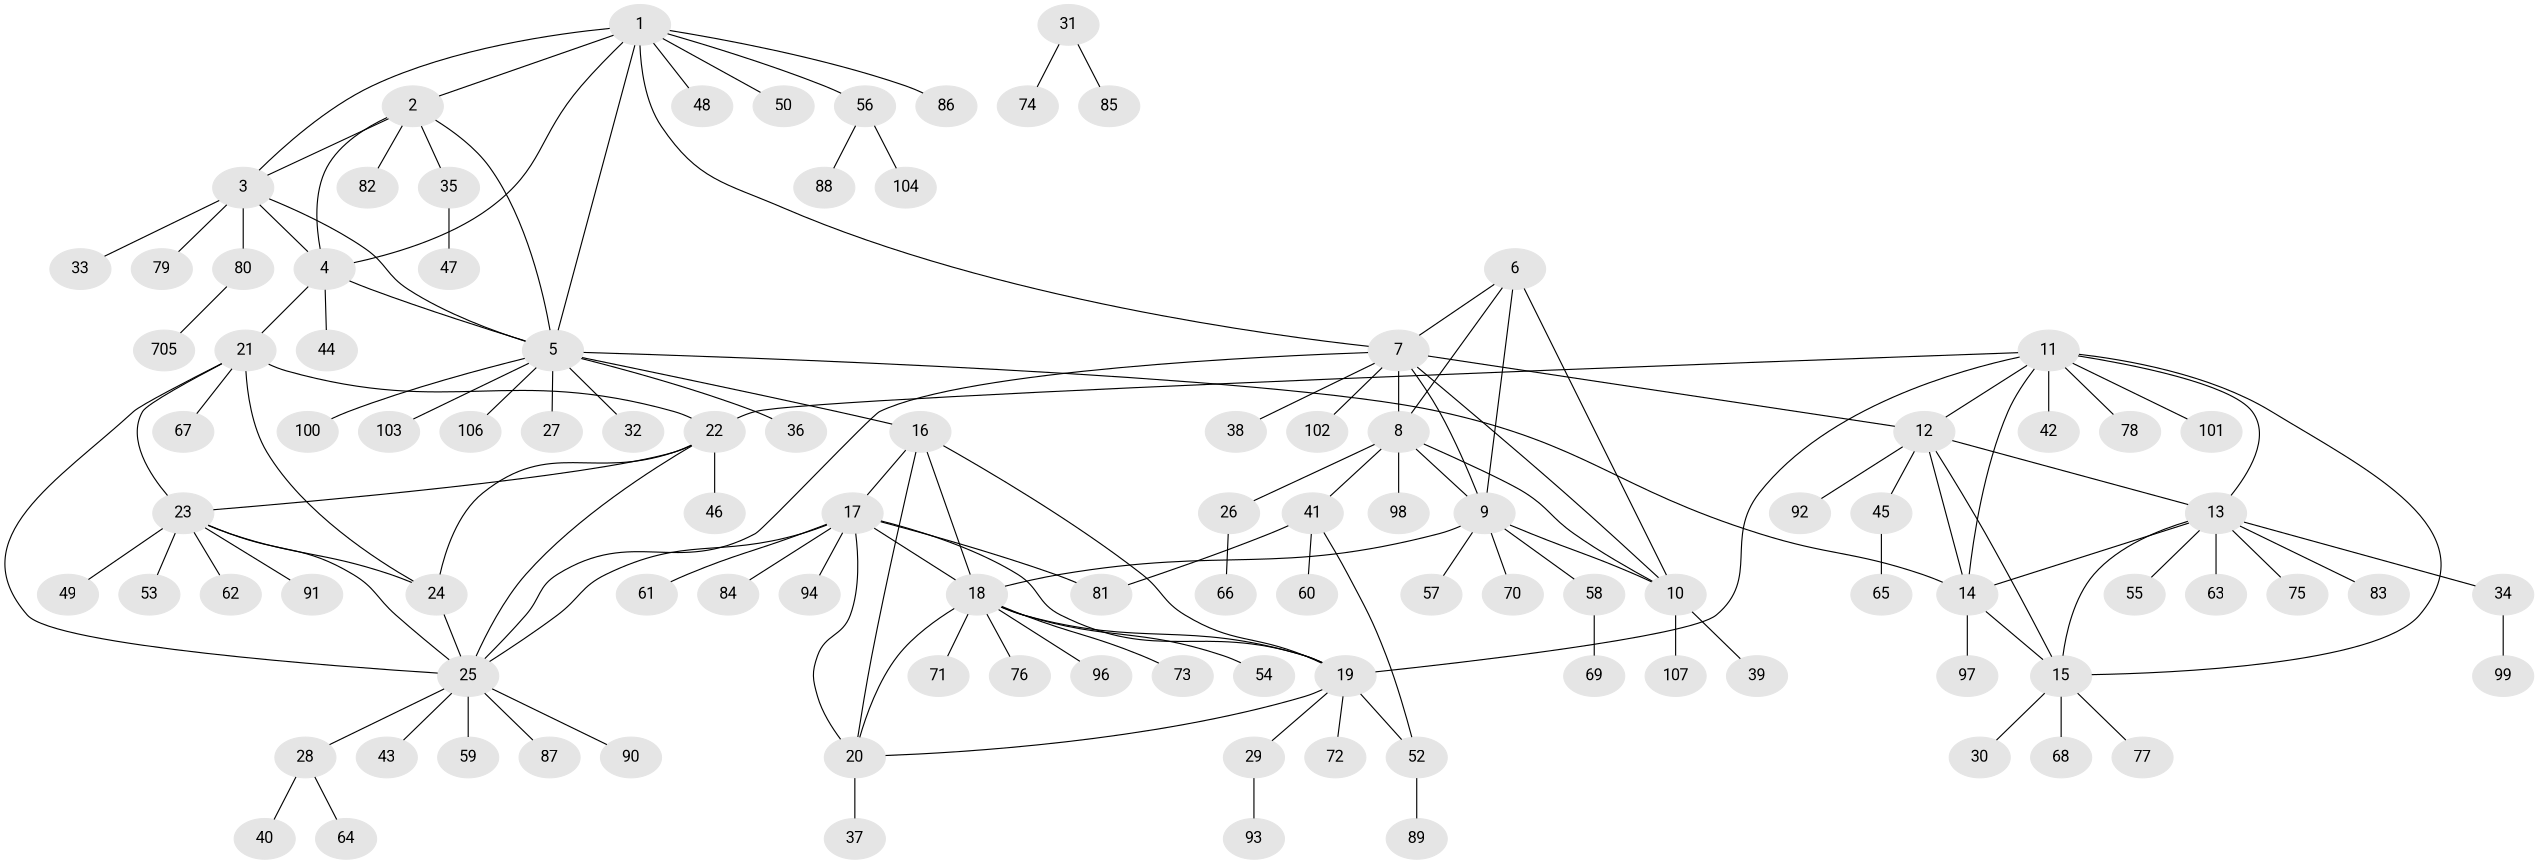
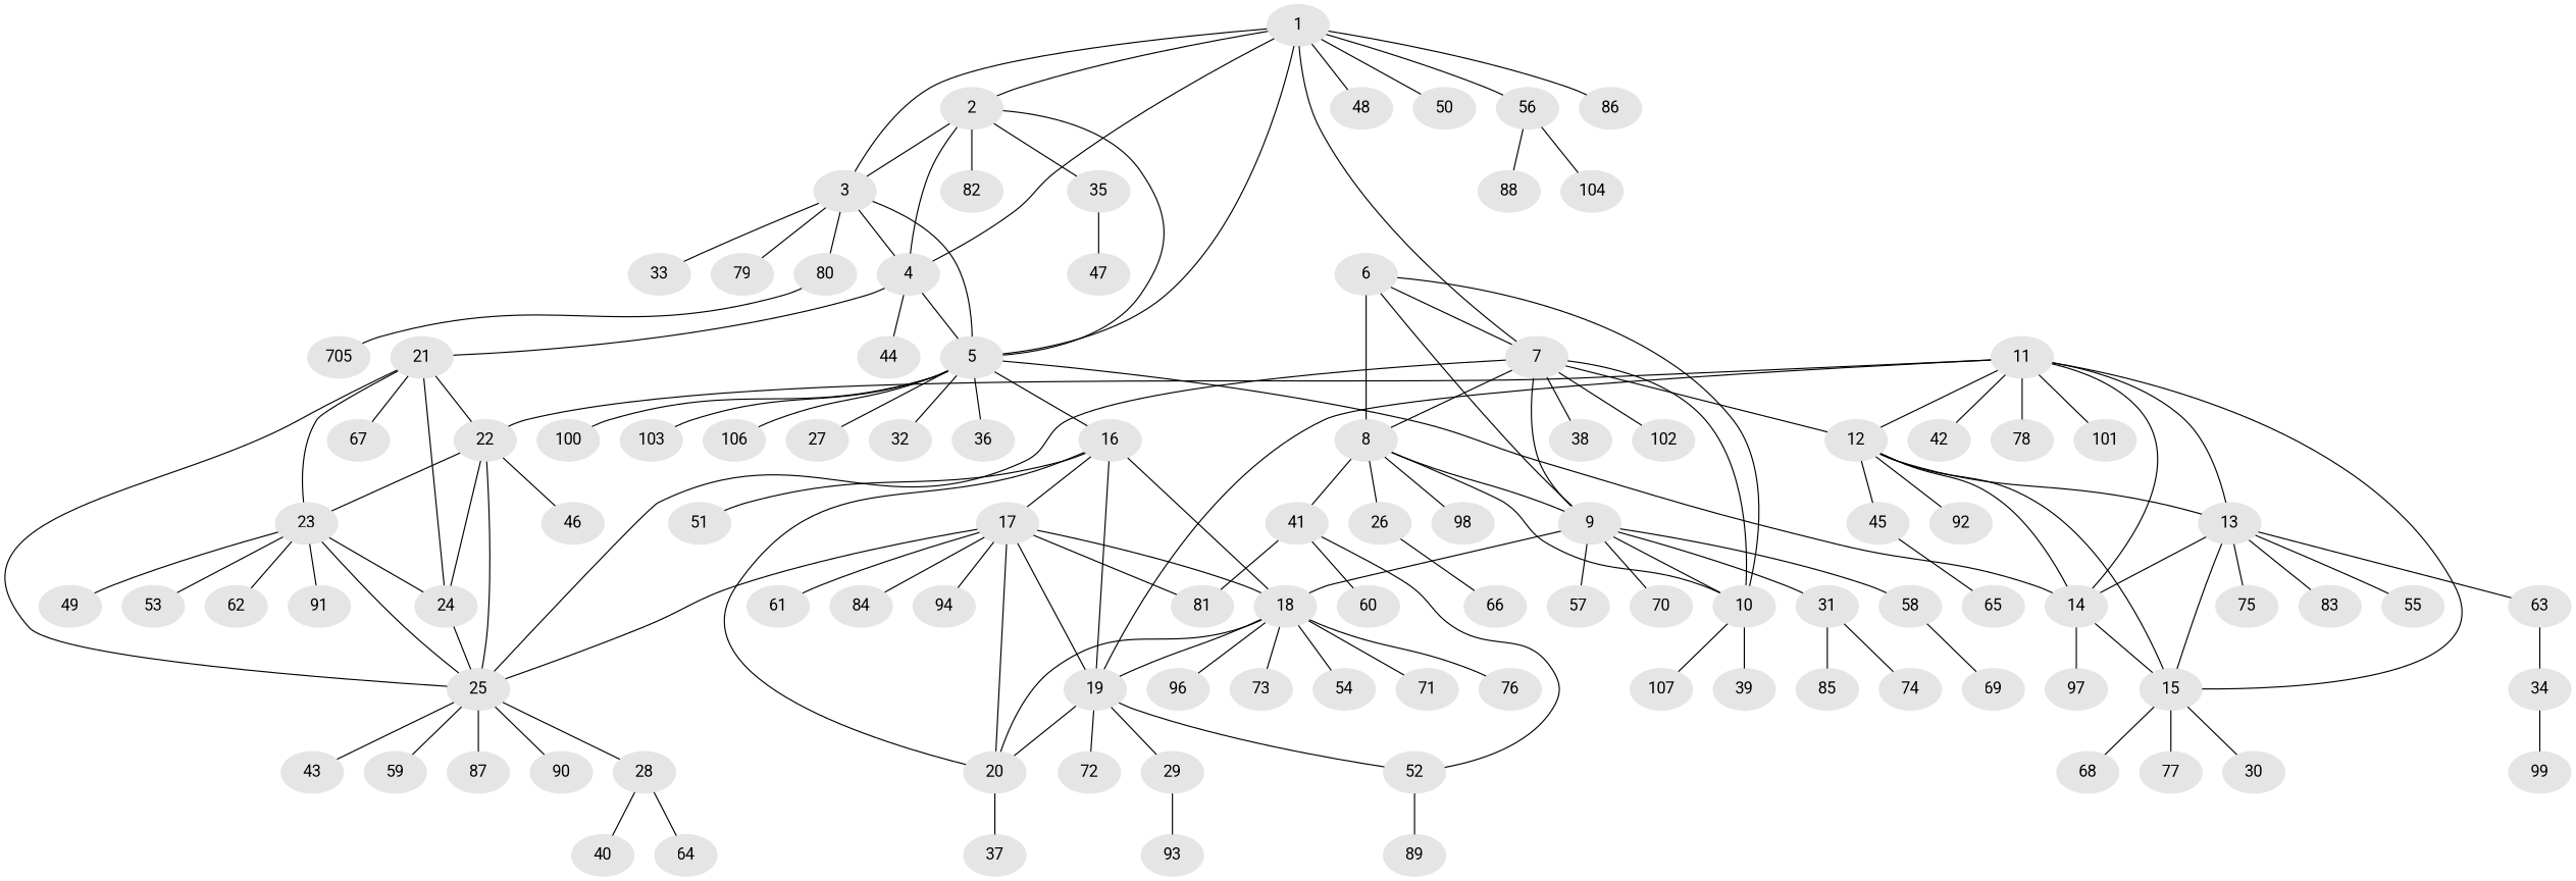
  graph {
    fontname=Roboto
    node [color=gray90 fontname=Roboto style=filled]
    edge [fontname=Roboto]
    1
    2
    3
    4
    5
    7
    48
    50
    56
    86
    35
    82
    33
    79
    80
    21
    44
    14
    16
    27
    32
    36
    100
    103
    106
    8
    9
    10
    12
    25
    38
    102
    88
    104
    47
    n36 [label=705]
    22
    23
    24
    67
    15
    97
    18
    19
    17
    20
+   51
    6
    26
    41
    98
    31
    57
    58
    70
    39
    107
    13
    45
    92
    28
    43
    59
    87
    90
    66
    81
    52
    60
    73
    54
    71
    76
    96
    74
    85
    69
    11
    42
    78
    101
    34
    55
    63
    75
    83
    30
    68
    77
    29
    72
    46
    65
    99
    61
    84
    94
    37
    93
    89
    49
    53
    62
    91
    40
    64
    1 -- 2
    1 -- 3
    1 -- 4
    1 -- 5
    1 -- 7
    1 -- 48
    1 -- 50
    1 -- 56
    1 -- 86
    2 -- 3
    2 -- 4
    2 -- 5
    2 -- 35
    2 -- 82
    3 -- 4
    3 -- 5
    3 -- 33
    3 -- 79
    3 -- 80
    4 -- 5
    4 -- 21
    4 -- 44
    5 -- 14
    5 -- 16
    5 -- 27
    5 -- 32
    5 -- 36
    5 -- 100
    5 -- 103
    5 -- 106
    7 -- 8
    7 -- 9
    7 -- 10
    7 -- 12
    7 -- 25
    7 -- 38
    7 -- 102
    56 -- 88
    56 -- 104
    35 -- 47
    80 -- n36
    21 -- 25
    21 -- 22
    21 -- 23
    21 -- 24
    21 -- 67
    14 -- 15
    14 -- 97
    16 -- 18
    16 -- 19
    16 -- 17
    16 -- 20
+   16 -- 51
    8 -- 9
    8 -- 10
    8 -- 26
    8 -- 41
    8 -- 98
    9 -- 10
    9 -- 18
+   9 -- 31
    9 -- 57
    9 -- 58
    9 -- 70
    10 -- 39
    10 -- 107
    12 -- 14
    12 -- 15
    12 -- 13
    12 -- 45
    12 -- 92
    25 -- 28
    25 -- 43
    25 -- 59
    25 -- 87
    25 -- 90
    22 -- 25
    22 -- 23
    22 -- 24
    22 -- 46
    23 -- 25
    23 -- 24
    23 -- 49
    23 -- 53
    23 -- 62
    23 -- 91
    24 -- 25
    15 -- 30
    15 -- 68
    15 -- 77
    18 -- 19
    18 -- 20
    18 -- 73
    18 -- 54
    18 -- 71
    18 -- 76
    18 -- 96
    19 -- 20
    19 -- 52
    19 -- 29
    19 -- 72
    17 -- 25
    17 -- 18
    17 -- 19
    17 -- 20
    17 -- 81
    17 -- 61
    17 -- 84
    17 -- 94
    20 -- 37
    6 -- 7
    6 -- 8
    6 -- 9
    6 -- 10
    26 -- 66
    41 -- 81
    41 -- 52
    41 -- 60
    31 -- 74
    31 -- 85
    58 -- 69
    13 -- 14
    13 -- 15
-   13 -- 34
+   63 -- 34
    13 -- 55
    13 -- 63
    13 -- 75
    13 -- 83
    45 -- 65
    28 -- 40
    28 -- 64
    52 -- 89
    11 -- 14
    11 -- 12
    11 -- 22
    11 -- 15
    11 -- 19
    11 -- 13
    11 -- 42
    11 -- 78
    11 -- 101
    34 -- 99
    29 -- 93
  }
